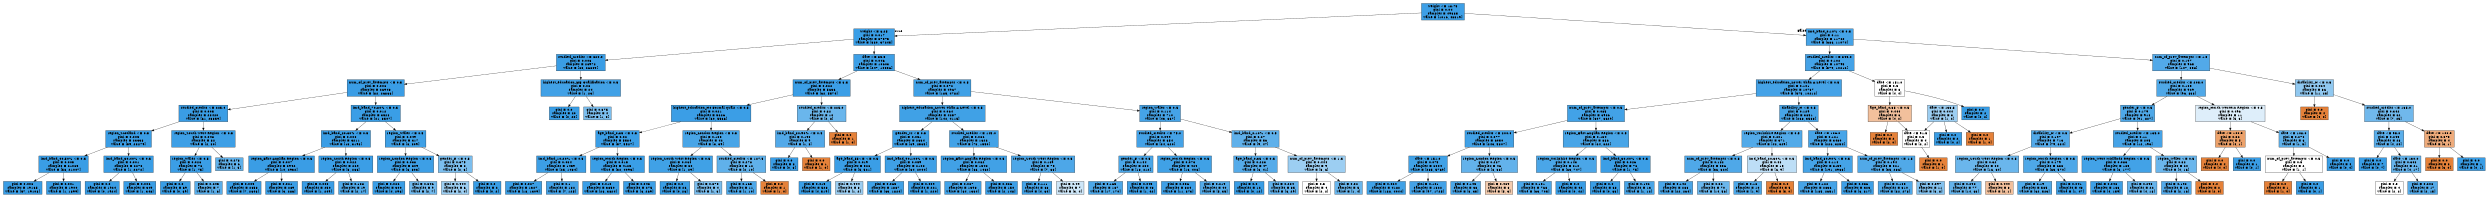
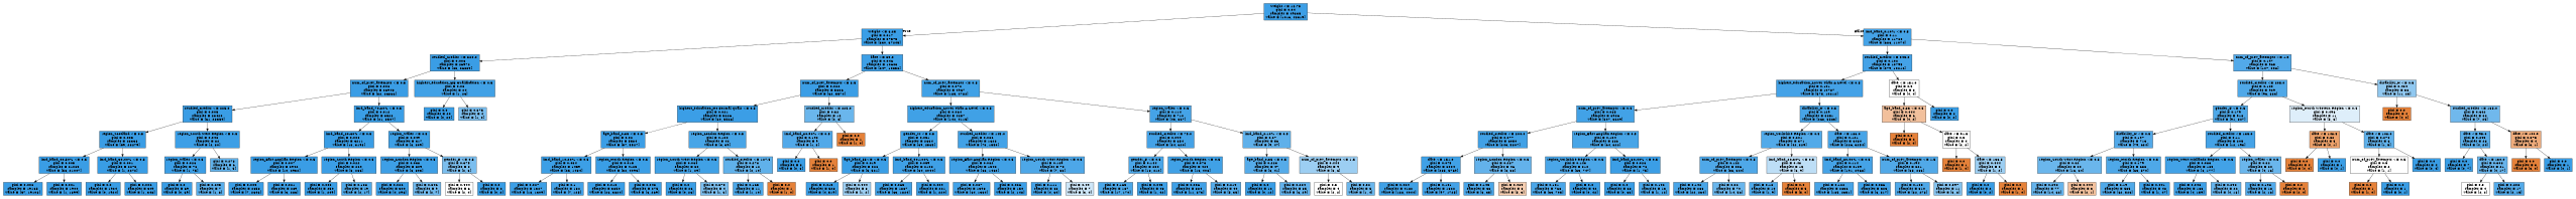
  digraph {
    node [color=black fillcolor="#399de5ff" shape=box style=filled]
    n1 [fillcolor="#399de5fa" label="weight <= 18.75\ngini = 0.04\nsamples = 49335\nvalue = [1016, 48319]"]
    n2 [fillcolor="#399de5fd" label="weight <= 6.25\ngini = 0.017\nsamples = 37575\nvalue = [330, 37245]"]
    n3 [fillcolor="#399de5ef" label="imd_band_0-10% <= 0.5\ngini = 0.11\nsamples = 11760\nvalue = [686, 11074]"]
    n4 [fillcolor="#399de5fe" label="studied_credits <= 320.0\ngini = 0.006\nsamples = 26972\nvalue = [83, 26889]"]
    n5 [fillcolor="#399de5f9" label="date <= 35.5\ngini = 0.046\nsamples = 10603\nvalue = [247, 10356]"]
    n6 [fillcolor="#399de5f1" label="studied_credits <= 345.0\ngini = 0.102\nsamples = 10795\nvalue = [579, 10216]"]
    n7 [fillcolor="#399de5df" label="num_of_prev_attempts <= 1.5\ngini = 0.197\nsamples = 965\nvalue = [107, 858]"]
    n8 [fillcolor="#399de5fe" label="num_of_prev_attempts <= 0.5\ngini = 0.006\nsamples = 26948\nvalue = [82, 26866]"]
    n9 [fillcolor="#399de5f4" label="highest_education_HE Qualification <= 0.5\ngini = 0.08\nsamples = 24\nvalue = [1, 23]"]
    n10 [fillcolor="#399de5fc" label="num_of_prev_attempts <= 3.5\ngini = 0.022\nsamples = 5636\nvalue = [62, 5574]"]
    n11 [fillcolor="#399de5f5" label="num_of_prev_attempts <= 0.5\ngini = 0.072\nsamples = 4967\nvalue = [185, 4782]"]
    n12 [fillcolor="#399de5fe" label="studied_credits <= 225.0\ngini = 0.005\nsamples = 23420\nvalue = [61, 23359]"]
    n13 [fillcolor="#399de5fd" label="imd_band_70-80% <= 0.5\ngini = 0.012\nsamples = 3528\nvalue = [21, 3507]"]
    n14 [label="gini = 0.0\nsamples = 20\nvalue = [0, 20]"]
    n15 [fillcolor="#399de5aa" label="gini = 0.375\nsamples = 4\nvalue = [1, 3]"]
    n16 [fillcolor="#399de5fe" label="region_Scotland <= 0.5\ngini = 0.005\nsamples = 23338\nvalue = [59, 23279]"]
    n17 [fillcolor="#399de5f9" label="region_South West Region <= 0.5\ngini = 0.048\nsamples = 82\nvalue = [2, 80]"]
    n18 [fillcolor="#399de5fe" label="imd_band_20-30% <= 0.5\ngini = 0.008\nsamples = 3211\nvalue = [13, 3198]"]
    n19 [fillcolor="#399de5f8" label="region_Wales <= 0.5\ngini = 0.049\nsamples = 317\nvalue = [8, 309]"]
    n20 [fillcolor="#399de5fe" label="imd_band_40-50% <= 0.5\ngini = 0.005\nsamples = 21065\nvalue = [58, 21007]"]
    n21 [label="imd_band_30-40% <= 0.5\ngini = 0.001\nsamples = 2273\nvalue = [1, 2272]"]
    n22 [fillcolor="#399de5fc" label="region_Wales <= 0.5\ngini = 0.026\nsamples = 76\nvalue = [1, 75]"]
    n23 [fillcolor="#399de5cc" label="gini = 0.278\nsamples = 6\nvalue = [1, 5]"]
    n24 [fillcolor="#399de5fe" label="gini = 0.006\nsamples = 19165\nvalue = [57, 19108]"]
    n25 [label="gini = 0.001\nsamples = 1900\nvalue = [1, 1899]"]
    n26 [label="gini = 0.0\nsamples = 1924\nvalue = [0, 1924]"]
    n27 [fillcolor="#399de5fe" label="gini = 0.006\nsamples = 349\nvalue = [1, 348]"]
    n28 [label="gini = 0.0\nsamples = 69\nvalue = [0, 69]"]
    n29 [fillcolor="#399de5d4" label="gini = 0.245\nsamples = 7\nvalue = [1, 6]"]
    n30 [fillcolor="#399de5fe" label="region_East Anglian Region <= 0.5\ngini = 0.007\nsamples = 2942\nvalue = [10, 2932]"]
    n31 [fillcolor="#399de5fc" label="region_South Region <= 0.5\ngini = 0.022\nsamples = 269\nvalue = [3, 266]"]
    n32 [fillcolor="#399de5fa" label="region_London Region <= 0.5\ngini = 0.038\nsamples = 309\nvalue = [6, 303]"]
    n33 [fillcolor="#399de5aa" label="gender_F <= 0.5\ngini = 0.375\nsamples = 8\nvalue = [2, 6]"]
    n34 [fillcolor="#399de5fe" label="gini = 0.005\nsamples = 2653\nvalue = [7, 2646]"]
    n35 [fillcolor="#399de5fc" label="gini = 0.021\nsamples = 289\nvalue = [3, 286]"]
    n36 [fillcolor="#399de5fe" label="gini = 0.008\nsamples = 250\nvalue = [1, 249]"]
    n37 [fillcolor="#399de5e1" label="gini = 0.188\nsamples = 19\nvalue = [2, 17]"]
    n38 [fillcolor="#399de5fc" label="gini = 0.026\nsamples = 300\nvalue = [4, 296]"]
    n39 [fillcolor="#399de5b6" label="gini = 0.346\nsamples = 9\nvalue = [2, 7]"]
-   n40 [fillcolor="#399de57f" label="gini = 0.444\nsamples = 6\nvalue = [2, 4]"]
+   n40 [fillcolor="#e5813900" label="gini = 0.444\nsamples = 6\nvalue = [2, 4]"]
    n41 [label="gini = 0.0\nsamples = 2\nvalue = [0, 2]"]
    n42 [fillcolor="#399de5fc" label="highest_education_No Formal quals <= 0.5\ngini = 0.021\nsamples = 5626\nvalue = [60, 5566]"]
    n43 [fillcolor="#399de5bf" label="studied_credits <= 225.0\ngini = 0.32\nsamples = 10\nvalue = [2, 8]"]
    n44 [fillcolor="#399de5f6" label="highest_education_Lower Than A Level <= 0.5\ngini = 0.064\nsamples = 4257\nvalue = [142, 4115]"]
    n45 [fillcolor="#399de5ef" label="region_Wales <= 0.5\ngini = 0.114\nsamples = 710\nvalue = [43, 667]"]
    n46 [fillcolor="#399de5fc" label="age_band_0-35 <= 0.5\ngini = 0.02\nsamples = 5584\nvalue = [57, 5527]"]
    n47 [fillcolor="#399de5eb" label="region_London Region <= 0.5\ngini = 0.133\nsamples = 42\nvalue = [3, 39]"]
    n48 [fillcolor="#399de5df" label="imd_band_80-90% <= 0.5\ngini = 0.198\nsamples = 9\nvalue = [1, 8]"]
    n49 [fillcolor="#e58139ff" label="gini = 0.0\nsamples = 1\nvalue = [1, 0]"]
    n50 [fillcolor="#399de5fb" label="imd_band_10-20% <= 0.5\ngini = 0.034\nsamples = 1459\nvalue = [25, 1434]"]
    n51 [fillcolor="#399de5fd" label="region_North Region <= 0.5\ngini = 0.015\nsamples = 4125\nvalue = [32, 4093]"]
    n52 [fillcolor="#399de5f6" label="region_South West Region <= 0.5\ngini = 0.064\nsamples = 30\nvalue = [1, 29]"]
    n53 [fillcolor="#399de5cc" label="studied_credits <= 127.5\ngini = 0.278\nsamples = 12\nvalue = [2, 10]"]
    n54 [fillcolor="#399de5fb" label="gini = 0.027\nsamples = 1327\nvalue = [18, 1309]"]
    n55 [fillcolor="#399de5f1" label="gini = 0.1\nsamples = 132\nvalue = [7, 125]"]
    n56 [fillcolor="#399de5fd" label="gini = 0.013\nsamples = 3850\nvalue = [26, 3824]"]
    n57 [fillcolor="#399de5f9" label="gini = 0.043\nsamples = 275\nvalue = [6, 269]"]
    n58 [label="gini = 0.0\nsamples = 26\nvalue = [0, 26]"]
    n59 [fillcolor="#399de5aa" label="gini = 0.375\nsamples = 4\nvalue = [1, 3]"]
    n60 [fillcolor="#399de5e6" label="gini = 0.165\nsamples = 11\nvalue = [1, 10]"]
    n61 [fillcolor="#e58139ff" label="gini = 0.0\nsamples = 1\nvalue = [1, 0]"]
    n62 [label="gini = 0.0\nsamples = 8\nvalue = [0, 8]"]
    n63 [fillcolor="#e58139ff" label="gini = 0.0\nsamples = 1\nvalue = [1, 0]"]
    n64 [fillcolor="#399de5f8" label="gender_M <= 0.5\ngini = 0.051\nsamples = 2634\nvalue = [69, 2565]"]
    n65 [fillcolor="#399de5f3" label="studied_credits <= 145.0\ngini = 0.086\nsamples = 1623\nvalue = [73, 1550]"]
    n66 [fillcolor="#399de5f1" label="studied_credits <= 75.0\ngini = 0.099\nsamples = 654\nvalue = [34, 620]"]
    n67 [fillcolor="#399de5ce" label="imd_band_0-10% <= 0.5\ngini = 0.27\nsamples = 56\nvalue = [9, 47]"]
    n68 [fillcolor="#399de5fd" label="age_band_55<= <= 0.5\ngini = 0.019\nsamples = 526\nvalue = [5, 521]"]
    n69 [fillcolor="#399de5f7" label="imd_band_90-100% <= 0.5\ngini = 0.059\nsamples = 2108\nvalue = [64, 2044]"]
    n70 [fillcolor="#399de5f4" label="region_East Anglian Region <= 0.5\ngini = 0.082\nsamples = 1548\nvalue = [66, 1482]"]
    n71 [fillcolor="#399de5e5" label="region_South West Region <= 0.5\ngini = 0.169\nsamples = 75\nvalue = [7, 68]"]
    n72 [fillcolor="#399de5fd" label="gini = 0.015\nsamples = 523\nvalue = [4, 519]"]
    n73 [fillcolor="#399de57f" label="gini = 0.444\nsamples = 3\nvalue = [1, 2]"]
    n74 [fillcolor="#399de5f6" label="gini = 0.065\nsamples = 1887\nvalue = [63, 1824]"]
    n75 [fillcolor="#399de5fe" label="gini = 0.009\nsamples = 221\nvalue = [1, 220]"]
    n76 [fillcolor="#399de5f3" label="gini = 0.087\nsamples = 1398\nvalue = [64, 1334]"]
    n77 [fillcolor="#399de5fc" label="gini = 0.026\nsamples = 150\nvalue = [2, 148]"]
    n78 [fillcolor="#399de5ef" label="gini = 0.111\nsamples = 68\nvalue = [4, 64]"]
    n79 [fillcolor="#399de540" label="gini = 0.49\nsamples = 7\nvalue = [3, 4]"]
    n80 [fillcolor="#399de5e9" label="gender_F <= 0.5\ngini = 0.144\nsamples = 230\nvalue = [18, 212]"]
    n81 [fillcolor="#399de5f5" label="region_North Region <= 0.5\ngini = 0.073\nsamples = 424\nvalue = [16, 408]"]
    n82 [fillcolor="#399de5da" label="age_band_0-35 <= 0.5\ngini = 0.223\nsamples = 47\nvalue = [6, 41]"]
    n83 [fillcolor="#399de57f" label="num_of_prev_attempts <= 1.5\ngini = 0.444\nsamples = 9\nvalue = [3, 6]"]
    n84 [fillcolor="#399de5e6" label="gini = 0.165\nsamples = 187\nvalue = [17, 170]"]
    n85 [fillcolor="#399de5f9" label="gini = 0.045\nsamples = 43\nvalue = [1, 42]"]
    n86 [fillcolor="#399de5f7" label="gini = 0.056\nsamples = 384\nvalue = [11, 373]"]
    n87 [fillcolor="#399de5db" label="gini = 0.219\nsamples = 40\nvalue = [5, 35]"]
    n88 [label="gini = 0.0\nsamples = 12\nvalue = [0, 12]"]
    n89 [fillcolor="#399de5ca" label="gini = 0.284\nsamples = 35\nvalue = [6, 29]"]
    n90 [fillcolor="#e5813900" label="gini = 0.5\nsamples = 4\nvalue = [2, 2]"]
    n91 [fillcolor="#399de5bf" label="gini = 0.32\nsamples = 5\nvalue = [1, 4]"]
    n92 [fillcolor="#399de5f1" label="highest_education_Lower Than A Level <= 0.5\ngini = 0.101\nsamples = 10787\nvalue = [575, 10212]"]
    n93 [fillcolor="#e5813900" label="date <= 151.0\ngini = 0.5\nsamples = 8\nvalue = [4, 4]"]
    n94 [fillcolor="#399de5e2" label="studied_credits <= 205.0\ngini = 0.185\nsamples = 929\nvalue = [96, 833]"]
    n95 [fillcolor="#399de58f" label="disability_N <= 0.5\ngini = 0.424\nsamples = 36\nvalue = [11, 25]"]
    n96 [fillcolor="#399de5f3" label="num_of_prev_attempts <= 0.5\ngini = 0.085\nsamples = 6936\nvalue = [307, 6629]"]
    n97 [fillcolor="#399de5ec" label="disability_N <= 0.5\ngini = 0.129\nsamples = 3851\nvalue = [268, 3583]"]
    n98 [fillcolor="#e581397f" label="age_band_0-35 <= 0.5\ngini = 0.444\nsamples = 6\nvalue = [4, 2]"]
    n99 [label="gini = 0.0\nsamples = 2\nvalue = [0, 2]"]
    n100 [fillcolor="#399de5f4" label="studied_credits <= 200.0\ngini = 0.077\nsamples = 6050\nvalue = [243, 5807]"]
    n101 [fillcolor="#399de5eb" label="region_East Anglian Region <= 0.5\ngini = 0.134\nsamples = 886\nvalue = [64, 822]"]
    n102 [fillcolor="#399de5de" label="region_Yorkshire Region <= 0.5\ngini = 0.201\nsamples = 371\nvalue = [42, 329]"]
    n103 [fillcolor="#399de5ed" label="date <= 186.0\ngini = 0.121\nsamples = 3480\nvalue = [226, 3254]"]
    n104 [fillcolor="#399de5f5" label="date <= 151.0\ngini = 0.075\nsamples = 6004\nvalue = [235, 5769]"]
    n105 [fillcolor="#399de5c9" label="region_London Region <= 0.5\ngini = 0.287\nsamples = 46\nvalue = [8, 38]"]
    n106 [fillcolor="#399de5e9" label="region_Yorkshire Region <= 0.5\ngini = 0.143\nsamples = 810\nvalue = [63, 747]"]
    n107 [fillcolor="#399de5fc" label="imd_band_30-40% <= 0.5\ngini = 0.026\nsamples = 76\nvalue = [1, 75]"]
    n108 [fillcolor="#399de5f6" label="gini = 0.064\nsamples = 4182\nvalue = [138, 4044]"]
    n109 [fillcolor="#399de5f1" label="gini = 0.101\nsamples = 1822\nvalue = [97, 1725]"]
    n110 [fillcolor="#399de5e9" label="gini = 0.145\nsamples = 38\nvalue = [3, 35]"]
    n111 [fillcolor="#e5813966" label="gini = 0.469\nsamples = 8\nvalue = [5, 3]"]
    n112 [fillcolor="#399de5e8" label="gini = 0.151\nsamples = 768\nvalue = [63, 705]"]
    n113 [label="gini = 0.0\nsamples = 42\nvalue = [0, 42]"]
    n114 [label="gini = 0.0\nsamples = 63\nvalue = [0, 63]"]
    n115 [fillcolor="#399de5ea" label="gini = 0.142\nsamples = 13\nvalue = [1, 12]"]
    n116 [fillcolor="#399de5e2" label="num_of_prev_attempts <= 0.5\ngini = 0.182\nsamples = 356\nvalue = [36, 320]"]
    n117 [fillcolor="#399de555" label="imd_band_20-30% <= 0.5\ngini = 0.48\nsamples = 15\nvalue = [6, 9]"]
    n118 [fillcolor="#399de5ef" label="imd_band_80-90% <= 0.5\ngini = 0.114\nsamples = 3159\nvalue = [191, 2968]"]
    n119 [fillcolor="#399de5e0" label="num_of_prev_attempts <= 1.5\ngini = 0.194\nsamples = 321\nvalue = [35, 286]"]
    n120 [fillcolor="#399de5ea" label="gini = 0.142\nsamples = 286\nvalue = [22, 264]"]
    n121 [fillcolor="#399de5bf" label="gini = 0.32\nsamples = 70\nvalue = [14, 56]"]
    n122 [fillcolor="#399de5e3" label="gini = 0.18\nsamples = 10\nvalue = [1, 9]"]
    n123 [fillcolor="#e58139ff" label="gini = 0.0\nsamples = 5\nvalue = [5, 0]"]
    n124 [fillcolor="#399de5ed" label="gini = 0.122\nsamples = 2836\nvalue = [185, 2651]"]
    n125 [fillcolor="#399de5fa" label="gini = 0.036\nsamples = 323\nvalue = [6, 317]"]
    n126 [fillcolor="#399de5e2" label="gini = 0.185\nsamples = 310\nvalue = [32, 278]"]
    n127 [fillcolor="#399de59f" label="gini = 0.397\nsamples = 11\nvalue = [3, 8]"]
    n128 [fillcolor="#e58139ff" label="gini = 0.0\nsamples = 2\nvalue = [2, 0]"]
    n129 [fillcolor="#e5813900" label="date <= 91.5\ngini = 0.5\nsamples = 4\nvalue = [2, 2]"]
    n130 [fillcolor="#e58139ff" label="gini = 0.0\nsamples = 1\nvalue = [1, 0]"]
    n131 [fillcolor="#399de57f" label="date <= 133.5\ngini = 0.444\nsamples = 3\nvalue = [1, 2]"]
    n132 [label="gini = 0.0\nsamples = 2\nvalue = [0, 2]"]
    n133 [fillcolor="#e58139ff" label="gini = 0.0\nsamples = 1\nvalue = [1, 0]"]
    n134 [fillcolor="#399de5e3" label="gender_F <= 0.5\ngini = 0.179\nsamples = 918\nvalue = [91, 827]"]
    n135 [fillcolor="#399de52a" label="region_North Western Region <= 0.5\ngini = 0.496\nsamples = 11\nvalue = [5, 6]"]
    n136 [fillcolor="#e58139ff" label="gini = 0.0\nsamples = 4\nvalue = [4, 0]"]
    n137 [fillcolor="#399de5b8" label="studied_credits <= 135.0\ngini = 0.342\nsamples = 32\nvalue = [7, 25]"]
    n138 [fillcolor="#399de5df" label="disability_N <= 0.5\ngini = 0.197\nsamples = 713\nvalue = [79, 634]"]
    n139 [fillcolor="#399de5ef" label="studied_credits <= 135.0\ngini = 0.11\nsamples = 205\nvalue = [12, 193]"]
    n140 [fillcolor="#e58139bf" label="date <= 148.5\ngini = 0.32\nsamples = 5\nvalue = [4, 1]"]
    n141 [fillcolor="#399de5cc" label="date <= 108.0\ngini = 0.278\nsamples = 6\nvalue = [1, 5]"]
    n142 [fillcolor="#399de5bf" label="region_South West Region <= 0.5\ngini = 0.32\nsamples = 80\nvalue = [16, 64]"]
    n143 [fillcolor="#399de5e3" label="region_North Region <= 0.5\ngini = 0.179\nsamples = 633\nvalue = [63, 570]"]
    n144 [fillcolor="#399de5f3" label="region_West Midlands Region <= 0.5\ngini = 0.083\nsamples = 185\nvalue = [8, 177]"]
    n145 [fillcolor="#399de5bf" label="region_Wales <= 0.5\ngini = 0.32\nsamples = 20\nvalue = [4, 16]"]
    n146 [fillcolor="#399de5c6" label="gini = 0.298\nsamples = 77\nvalue = [14, 63]"]
    n147 [fillcolor="#e581397f" label="gini = 0.444\nsamples = 3\nvalue = [2, 1]"]
    n148 [fillcolor="#399de5e1" label="gini = 2.19\nsamples = 585\nvalue = [62, 523]"]
    n149 [fillcolor="#399de5fa" label="gini = 0.041\nsamples = 48\nvalue = [1, 47]"]
    n150 [fillcolor="#399de5f9" label="gini = 0.048\nsamples = 163\nvalue = [4, 159]"]
    n151 [fillcolor="#399de5c6" label="gini = 0.298\nsamples = 22\nvalue = [4, 18]"]
    n152 [fillcolor="#399de5df" label="gini = 0.198\nsamples = 18\nvalue = [2, 16]"]
    n153 [fillcolor="#e58139ff" label="gini = 0.0\nsamples = 2\nvalue = [2, 0]"]
    n154 [fillcolor="#e58139ff" label="gini = 0.0\nsamples = 4\nvalue = [4, 0]"]
    n155 [label="gini = 0.0\nsamples = 1\nvalue = [0, 1]"]
    n156 [fillcolor="#e5813900" label="num_of_prev_attempts <= 0.5\ngini = 0.5\nsamples = 2\nvalue = [1, 1]"]
    n157 [label="gini = 0.0\nsamples = 4\nvalue = [0, 4]"]
    n158 [fillcolor="#e58139ff" label="gini = 0.0\nsamples = 1\nvalue = [1, 0]"]
    n159 [label="gini = 0.0\nsamples = 1\nvalue = [0, 1]"]
    n160 [fillcolor="#399de5d4" label="date <= 95.0\ngini = 0.245\nsamples = 28\nvalue = [4, 24]"]
    n161 [fillcolor="#e58139aa" label="date <= 148.5\ngini = 0.375\nsamples = 4\nvalue = [3, 1]"]
    n162 [label="gini = 0.0\nsamples = 7\nvalue = [0, 7]"]
    n163 [fillcolor="#399de5c3" label="date <= 130.0\ngini = 0.308\nsamples = 21\nvalue = [4, 17]"]
    n164 [fillcolor="#e58139ff" label="gini = 0.0\nsamples = 3\nvalue = [3, 0]"]
    n165 [label="gini = 0.0\nsamples = 1\nvalue = [0, 1]"]
    n166 [fillcolor="#e5813900" label="gini = 0.5\nsamples = 4\nvalue = [2, 2]"]
    n167 [fillcolor="#399de5dd" label="gini = 0.208\nsamples = 17\nvalue = [2, 15]"]
    n1 -> n2 [headlabel=True labelangle=45 labeldistance=2.5]
    n1 -> n3 [headlabel=False labelangle=-45 labeldistance=2.5]
    n2 -> n4
    n2 -> n5
    n3 -> n6
    n3 -> n7
    n4 -> n8
    n4 -> n9
    n5 -> n10
    n5 -> n11
    n6 -> n92
    n6 -> n93
    n7 -> n94
    n7 -> n95
    n8 -> n12
    n8 -> n13
    n9 -> n14
    n9 -> n15
    n10 -> n42
    n10 -> n43
    n11 -> n44
    n11 -> n45
    n12 -> n16
    n12 -> n17
    n13 -> n18
    n13 -> n19
    n16 -> n20
    n16 -> n21
    n17 -> n22
    n17 -> n23
    n18 -> n30
    n18 -> n31
    n19 -> n32
    n19 -> n33
    n20 -> n24
    n20 -> n25
    n21 -> n26
    n21 -> n27
    n22 -> n28
    n22 -> n29
    n30 -> n34
    n30 -> n35
    n31 -> n36
    n31 -> n37
    n32 -> n38
    n32 -> n39
    n33 -> n40
    n33 -> n41
    n42 -> n46
    n42 -> n47
    n43 -> n48
    n43 -> n49
    n44 -> n64
    n44 -> n65
    n45 -> n66
    n45 -> n67
    n46 -> n50
    n46 -> n51
    n47 -> n52
    n47 -> n53
    n48 -> n62
    n48 -> n63
    n50 -> n54
    n50 -> n55
    n51 -> n56
    n51 -> n57
    n52 -> n58
    n52 -> n59
    n53 -> n60
    n53 -> n61
    n64 -> n68
    n64 -> n69
    n65 -> n70
    n65 -> n71
    n66 -> n80
    n66 -> n81
    n67 -> n82
    n67 -> n83
    n68 -> n72
    n68 -> n73
    n69 -> n74
    n69 -> n75
    n70 -> n76
    n70 -> n77
    n71 -> n78
    n71 -> n79
    n80 -> n84
    n80 -> n85
    n81 -> n86
    n81 -> n87
    n82 -> n88
    n82 -> n89
    n83 -> n90
    n83 -> n91
    n92 -> n96
    n92 -> n97
    n93 -> n98
    n93 -> n99
    n94 -> n134
    n94 -> n135
    n95 -> n136
    n95 -> n137
    n96 -> n100
    n96 -> n101
    n97 -> n102
    n97 -> n103
    n98 -> n128
    n98 -> n129
    n100 -> n104
    n100 -> n105
    n101 -> n106
    n101 -> n107
    n102 -> n116
    n102 -> n117
    n103 -> n118
    n103 -> n119
    n104 -> n108
    n104 -> n109
    n105 -> n110
    n105 -> n111
    n106 -> n112
    n106 -> n113
    n107 -> n114
    n107 -> n115
    n116 -> n120
    n116 -> n121
    n117 -> n122
    n117 -> n123
    n118 -> n124
    n118 -> n125
    n119 -> n126
    n119 -> n127
    n129 -> n130
-   n131 -> n129
+   n129 -> n131
    n131 -> n132
    n131 -> n133
    n134 -> n138
    n134 -> n139
    n135 -> n140
    n135 -> n141
    n137 -> n160
    n137 -> n161
    n138 -> n142
    n138 -> n143
    n139 -> n144
    n139 -> n145
    n140 -> n154
    n140 -> n155
    n141 -> n156
    n141 -> n157
    n142 -> n146
    n142 -> n147
    n143 -> n148
    n143 -> n149
    n144 -> n150
    n144 -> n151
    n145 -> n152
    n145 -> n153
    n156 -> n158
    n156 -> n159
    n160 -> n162
    n160 -> n163
    n161 -> n164
    n161 -> n165
    n163 -> n166
    n163 -> n167
  }
